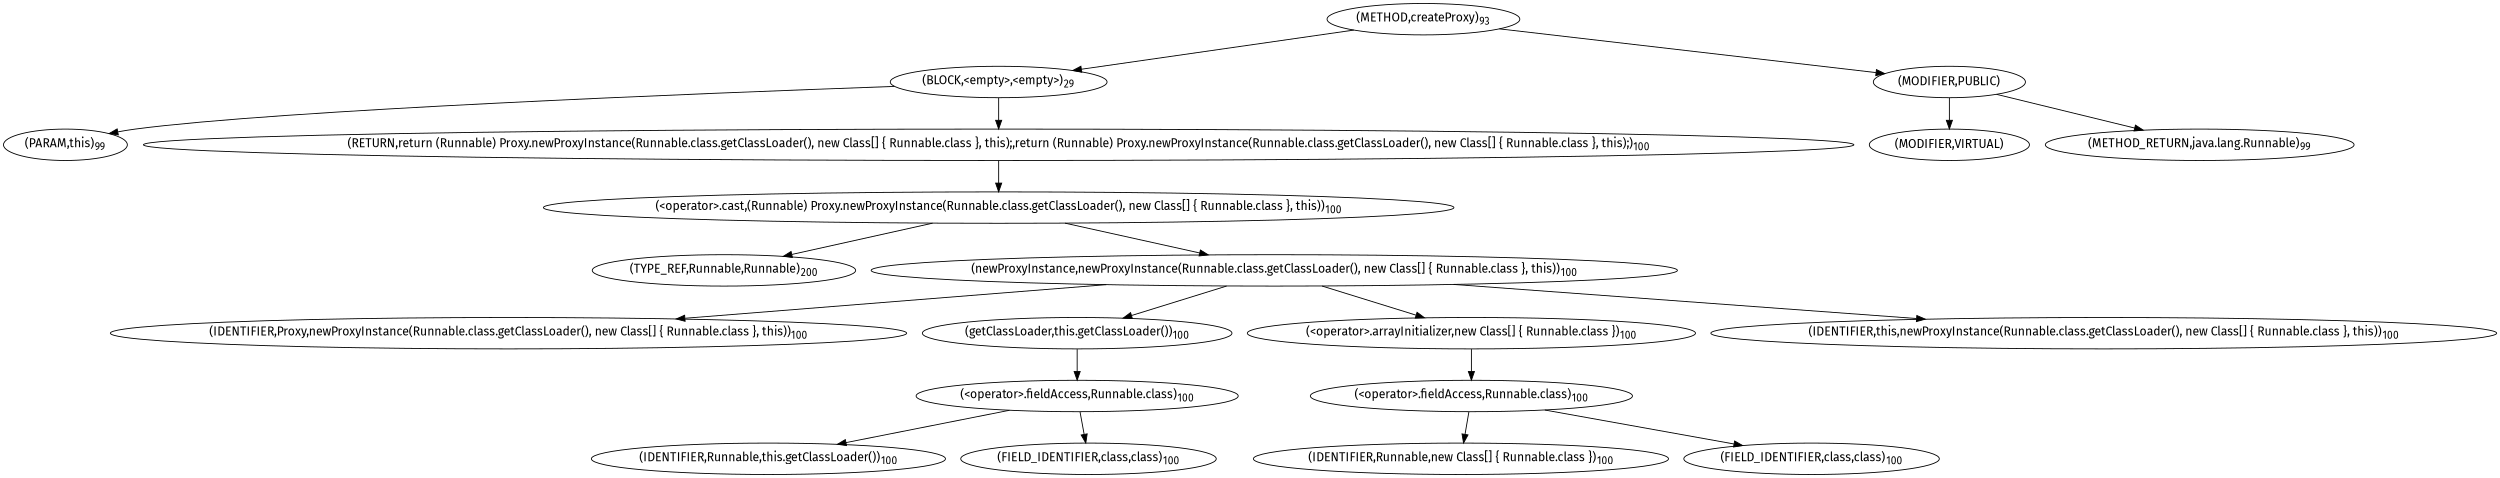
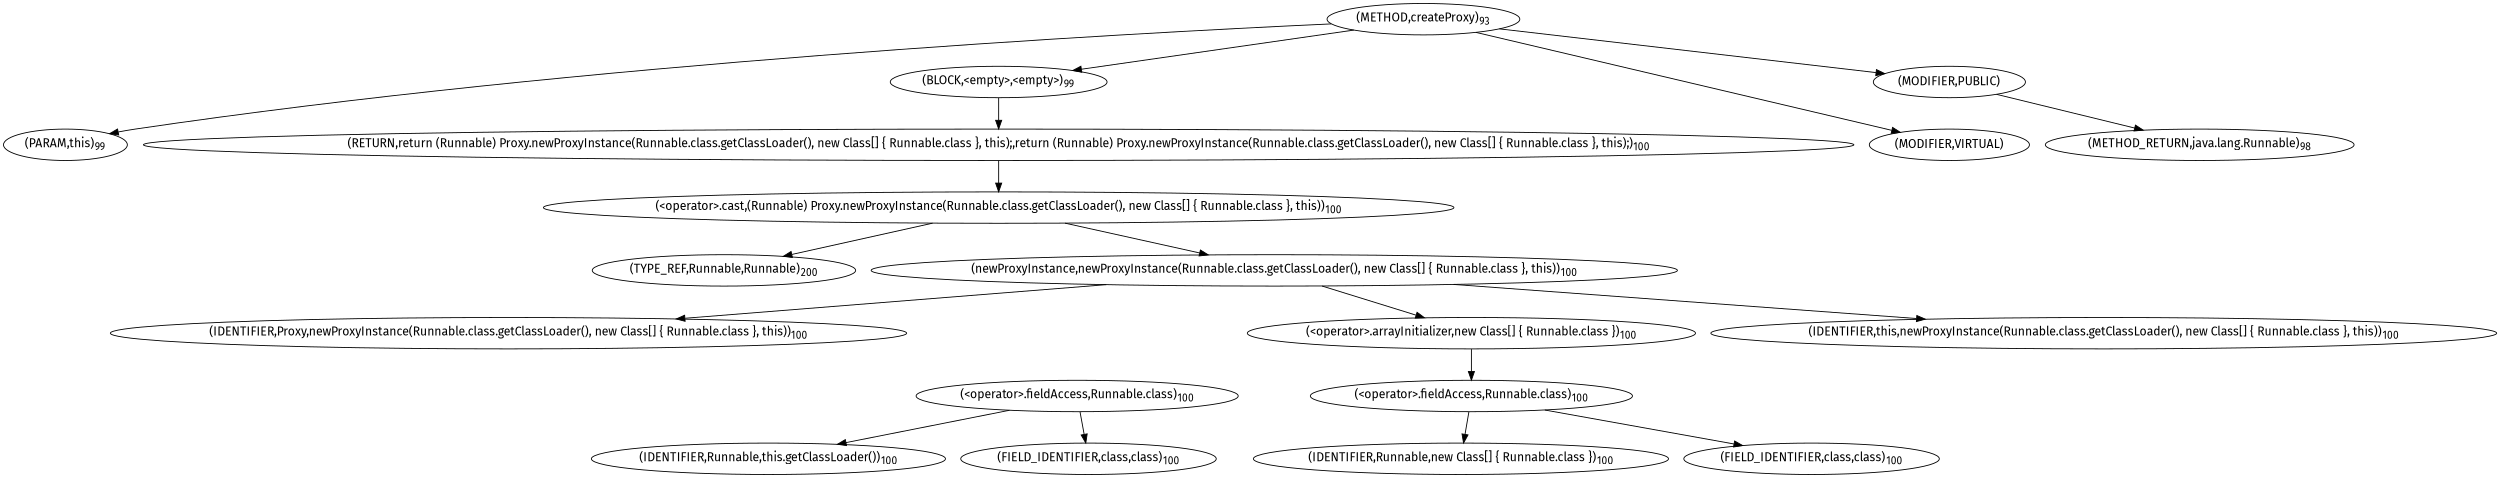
  digraph {
    fontname="Fira Sans"
    node [fontname="Fira Sans"]
    edge [fontname="Fira Sans"]
    n1 [label=<(METHOD,createProxy)<SUB>93</SUB>>]
    n2 [label=<(PARAM,this)<SUB>99</SUB>>]
-   n3 [label=<(BLOCK,&lt;empty&gt;,&lt;empty&gt;)<SUB>29</SUB>>]
+   n3 [label=<(BLOCK,&lt;empty&gt;,&lt;empty&gt;)<SUB>99</SUB>>]
    n4 [label=<(MODIFIER,PUBLIC)>]
    n5 [label=<(MODIFIER,VIRTUAL)>]
    n6 [label=<(RETURN,return (Runnable) Proxy.newProxyInstance(Runnable.class.getClassLoader(), new Class[] { Runnable.class }, this);,return (Runnable) Proxy.newProxyInstance(Runnable.class.getClassLoader(), new Class[] { Runnable.class }, this);)<SUB>100</SUB>>]
-   n7 [label=<(METHOD_RETURN,java.lang.Runnable)<SUB>99</SUB>>]
+   n7 [label=<(METHOD_RETURN,java.lang.Runnable)<SUB>98</SUB>>]
    n8 [label=<(&lt;operator&gt;.cast,(Runnable) Proxy.newProxyInstance(Runnable.class.getClassLoader(), new Class[] { Runnable.class }, this))<SUB>100</SUB>>]
    n9 [label=<(TYPE_REF,Runnable,Runnable)<SUB>200</SUB>>]
    n10 [label=<(newProxyInstance,newProxyInstance(Runnable.class.getClassLoader(), new Class[] { Runnable.class }, this))<SUB>100</SUB>>]
    n11 [label=<(IDENTIFIER,Proxy,newProxyInstance(Runnable.class.getClassLoader(), new Class[] { Runnable.class }, this))<SUB>100</SUB>>]
-   n12 [label=<(getClassLoader,this.getClassLoader())<SUB>100</SUB>>]
    n13 [label=<(&lt;operator&gt;.arrayInitializer,new Class[] { Runnable.class })<SUB>100</SUB>>]
    n14 [label=<(IDENTIFIER,this,newProxyInstance(Runnable.class.getClassLoader(), new Class[] { Runnable.class }, this))<SUB>100</SUB>>]
    n15 [label=<(&lt;operator&gt;.fieldAccess,Runnable.class)<SUB>100</SUB>>]
    n16 [label=<(&lt;operator&gt;.fieldAccess,Runnable.class)<SUB>100</SUB>>]
    n17 [label=<(IDENTIFIER,Runnable,this.getClassLoader())<SUB>100</SUB>>]
    n18 [label=<(FIELD_IDENTIFIER,class,class)<SUB>100</SUB>>]
    n19 [label=<(IDENTIFIER,Runnable,new Class[] { Runnable.class })<SUB>100</SUB>>]
    n20 [label=<(FIELD_IDENTIFIER,class,class)<SUB>100</SUB>>]
-   n3 -> n2
+   n1 -> n2
    n1 -> n3
    n1 -> n4
-   n4 -> n5
+   n1 -> n5
    n3 -> n6
    n4 -> n7
    n6 -> n8
    n8 -> n9
    n8 -> n10
    n10 -> n11
-   n10 -> n12
    n10 -> n13
    n10 -> n14
-   n12 -> n15
    n13 -> n16
    n15 -> n17
    n15 -> n18
    n16 -> n19
    n16 -> n20
  }
